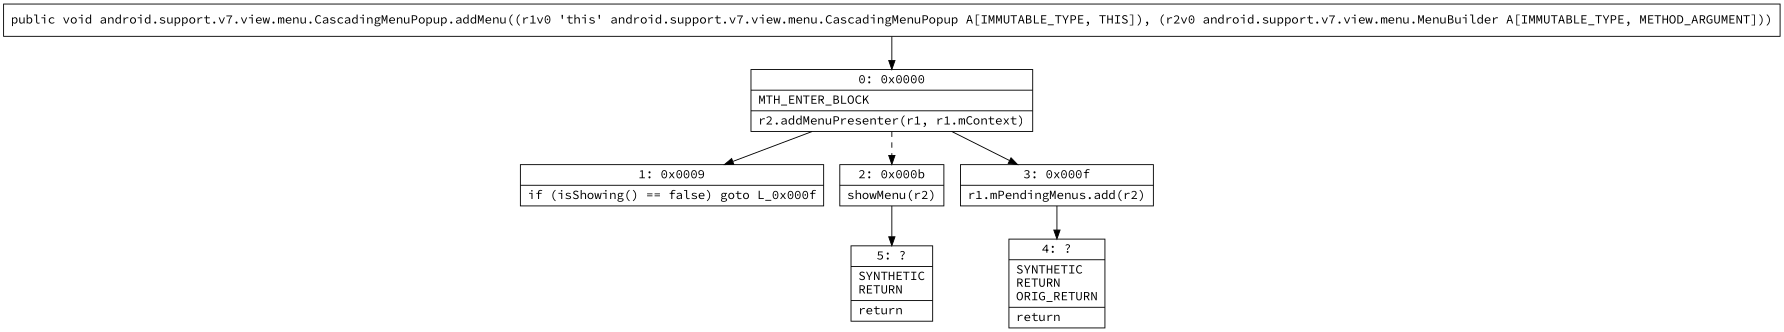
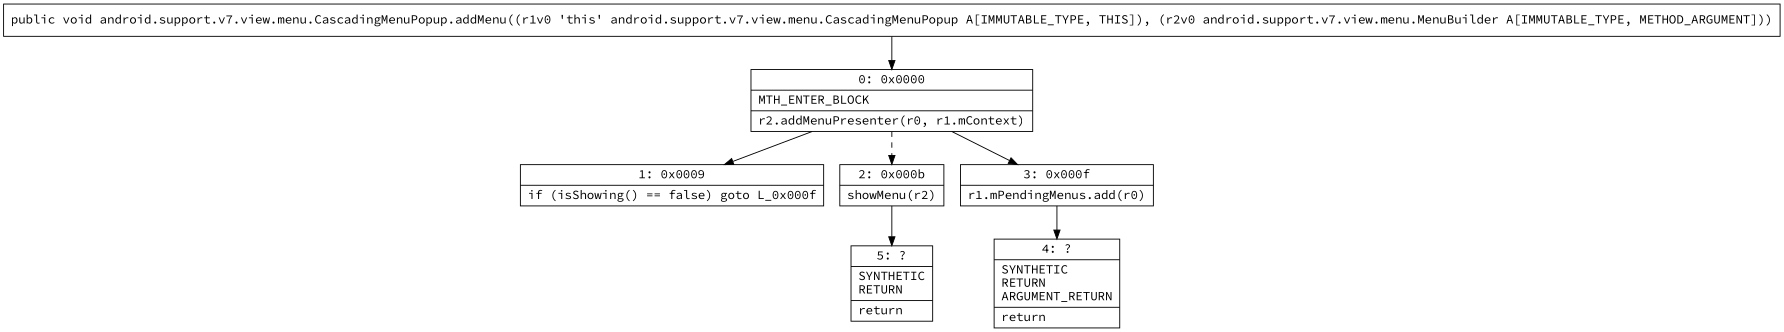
  digraph {
    fontname="Source Code Pro"
    node [fontname="Source Code Pro" shape=record]
    edge [fontname="Source Code Pro"]
-   n1 [label="{0\:\ 0x0000|MTH_ENTER_BLOCK\l|r2.addMenuPresenter(r1, r1.mContext)\l}"]
+   n1 [label="{0\:\ 0x0000|MTH_ENTER_BLOCK\l|r2.addMenuPresenter(r0, r1.mContext)\l}"]
    n2 [label="{1\:\ 0x0009|if (isShowing() == false) goto L_0x000f\l}"]
    n3 [label="{2\:\ 0x000b|showMenu(r2)\l}"]
-   n4 [label="{3\:\ 0x000f|r1.mPendingMenus.add(r2)\l}"]
+   n4 [label="{3\:\ 0x000f|r1.mPendingMenus.add(r0)\l}"]
    n5 [label="{5\:\ ?|SYNTHETIC\lRETURN\l|return\l}"]
-   n6 [label="{4\:\ ?|SYNTHETIC\lRETURN\lORIG_RETURN\l|return\l}"]
+   n6 [label="{4\:\ ?|SYNTHETIC\lRETURN\lARGUMENT_RETURN\l|return\l}"]
    n7 [label="{public void android.support.v7.view.menu.CascadingMenuPopup.addMenu((r1v0 'this' android.support.v7.view.menu.CascadingMenuPopup A[IMMUTABLE_TYPE, THIS]), (r2v0 android.support.v7.view.menu.MenuBuilder A[IMMUTABLE_TYPE, METHOD_ARGUMENT])) }"]
    n1 -> n2
    n1 -> n3 [style=dashed]
    n1 -> n4
    n3 -> n5
    n4 -> n6
    n7 -> n1
  }
